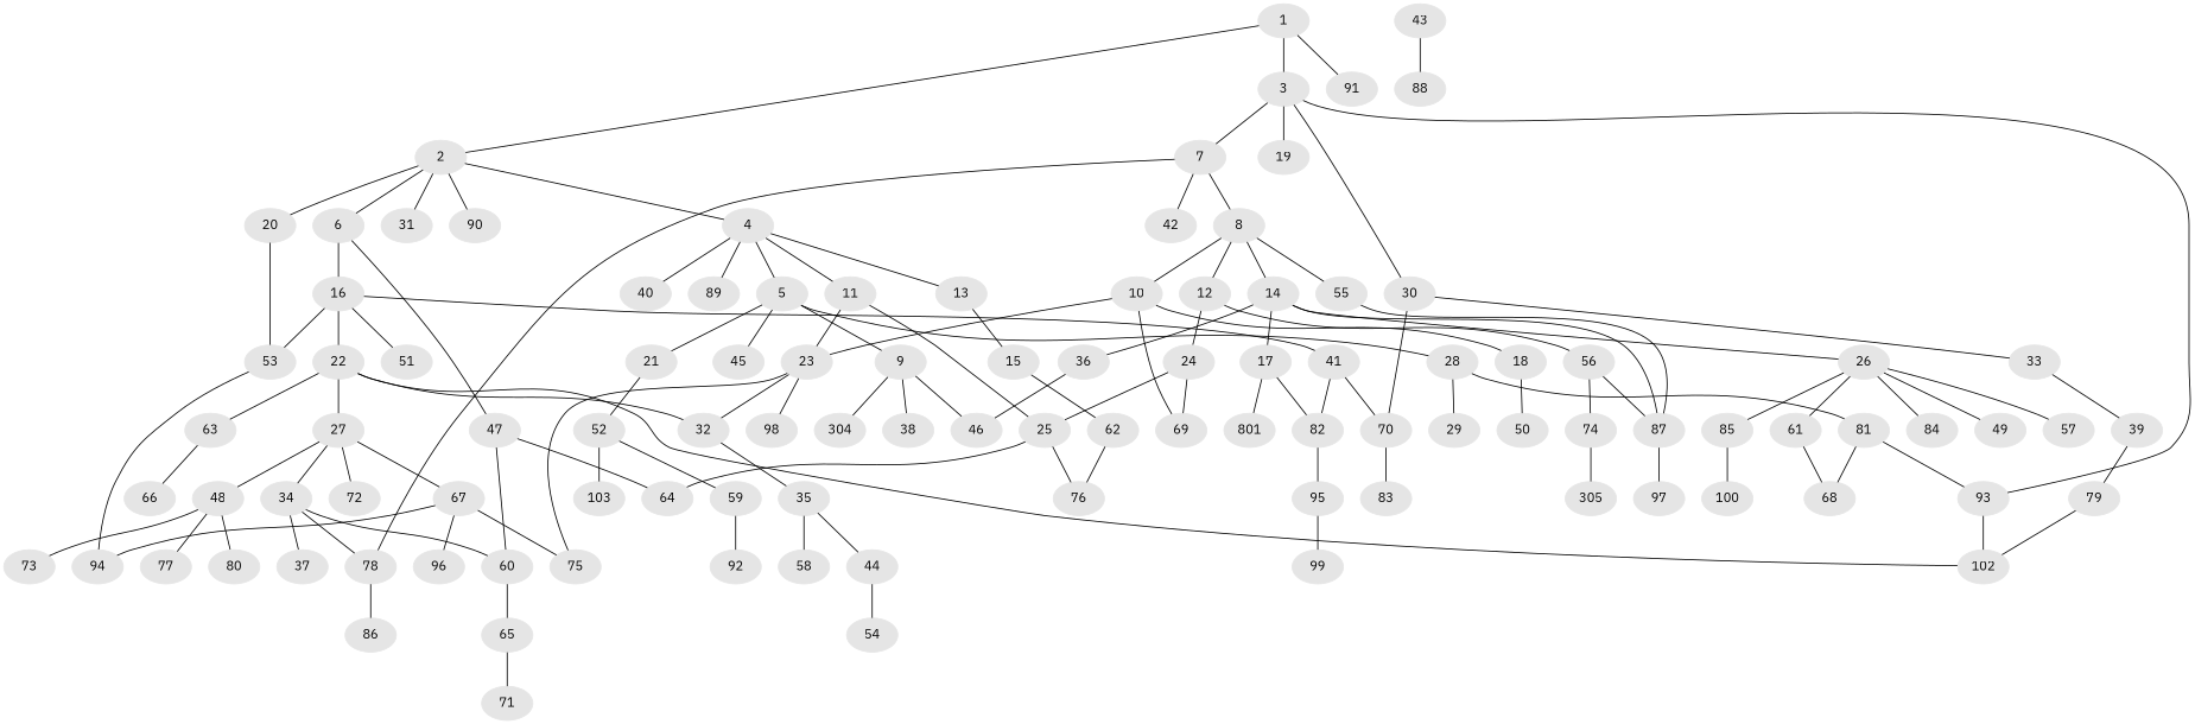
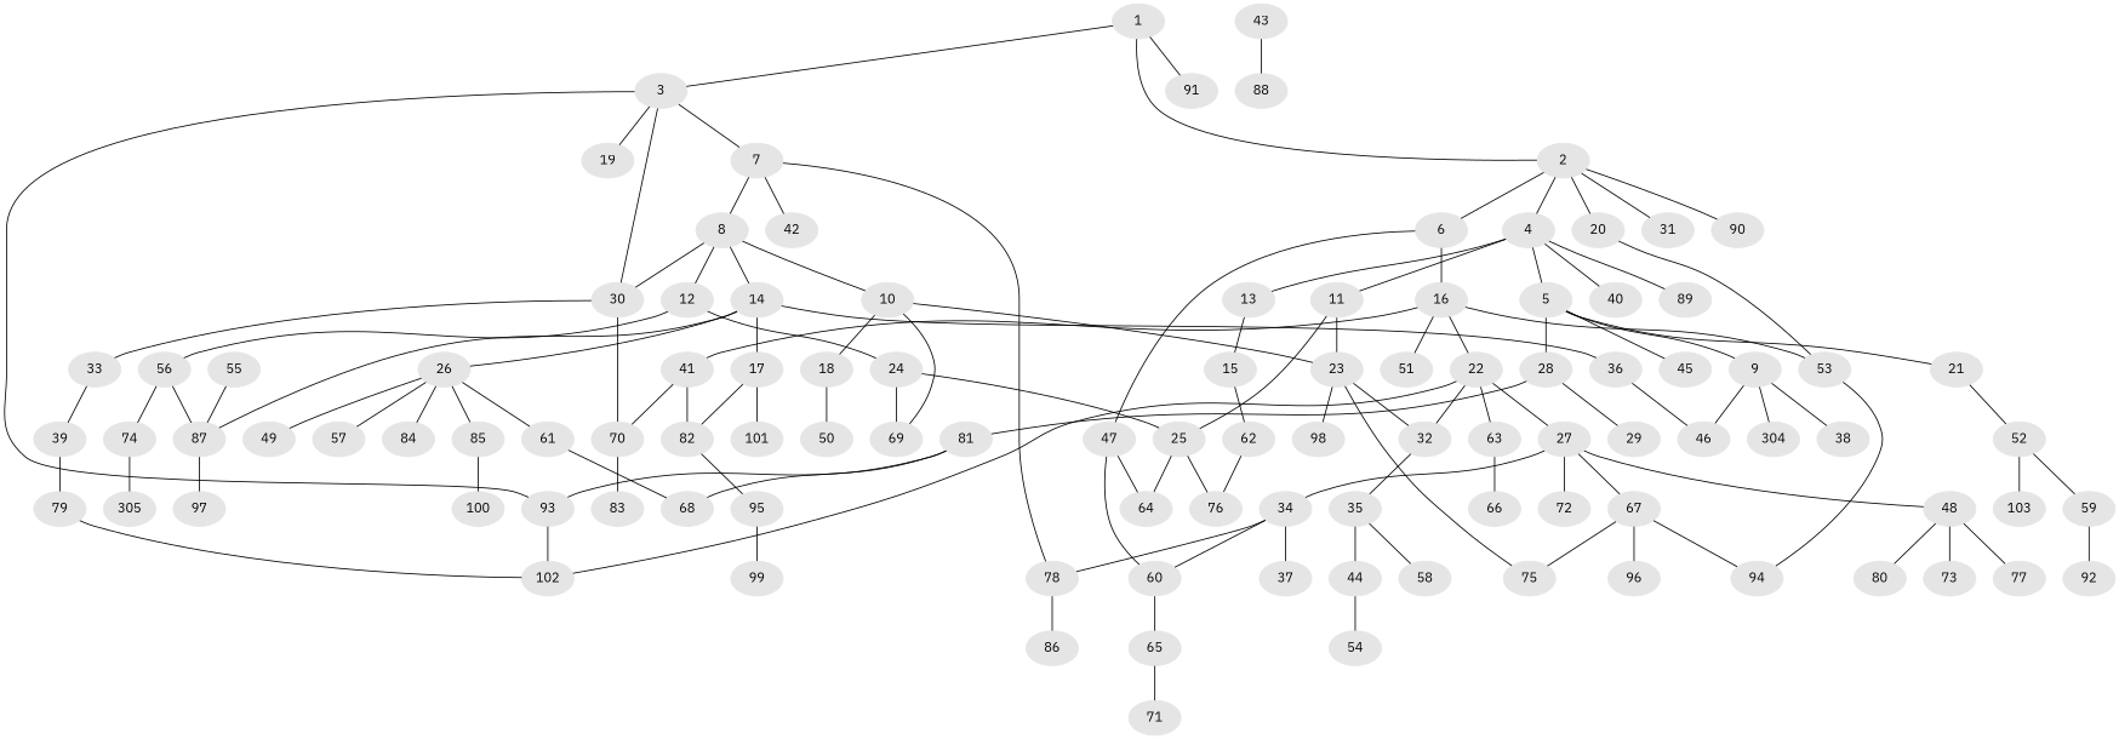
  graph {
    fontname="IBM Plex Sans"
    node [color=gray90 fontname="IBM Plex Sans" style=filled]
    edge [fontname="IBM Plex Sans"]
    1
    2
    3
    91
    4
    6
    20
    31
    90
    7
    19
    30
    93
    5
    11
    13
    40
    89
    16
    47
    53
    8
    42
    78
    33
    70
    102
    9
    21
    28
    45
    23
    25
    15
    38
    46
    n37 [label=304]
    52
    29
    81
    22
    41
    51
    64
    60
    10
    12
    14
    55
    86
    18
    69
    24
    56
    17
    26
    36
    87
    50
    32
    75
    98
    76
    74
    62
    82
-   101 [label=801]
+   101
    49
    57
    61
    84
    85
    97
    27
    63
    94
    95
    59
    103
    34
    48
    67
    72
    35
    66
    43
    88
    68
    100
    37
    73
    77
    80
    96
    39
    83
    44
    58
    79
    65
    54
    92
    n103 [label=305]
    71
    99
    1 -- 2
    1 -- 3
    1 -- 91
    2 -- 4
    2 -- 6
    2 -- 20
    2 -- 31
    2 -- 90
    3 -- 7
    3 -- 19
    3 -- 30
    3 -- 93
    4 -- 5
    4 -- 11
    4 -- 13
    4 -- 40
    4 -- 89
    6 -- 16
    6 -- 47
    20 -- 53
    7 -- 8
    7 -- 42
    7 -- 78
    30 -- 33
    30 -- 70
    93 -- 102
    5 -- 9
    5 -- 21
    5 -- 28
    5 -- 45
    11 -- 23
    11 -- 25
    13 -- 15
    16 -- 53
    16 -- 22
    16 -- 41
    16 -- 51
    47 -- 64
    47 -- 60
    53 -- 94
    8 -- 10
    8 -- 12
    8 -- 14
-   8 -- 55
+   8 -- 30
    78 -- 86
    33 -- 39
    70 -- 83
    9 -- 38
    9 -- 46
    9 -- n37
    21 -- 52
    28 -- 29
    28 -- 81
    23 -- 32
    23 -- 75
    23 -- 98
    25 -- 64
    25 -- 76
    15 -- 62
    52 -- 59
    52 -- 103
    81 -- 93
    81 -- 68
    22 -- 102
    22 -- 32
    22 -- 27
    22 -- 63
    41 -- 70
    41 -- 82
    60 -- 65
    10 -- 23
    10 -- 18
    10 -- 69
    12 -- 24
    12 -- 56
    14 -- 17
    14 -- 26
    14 -- 36
    14 -- 87
    55 -- 87
    18 -- 50
    24 -- 25
    24 -- 69
    56 -- 87
    56 -- 74
    17 -- 82
    17 -- 101
    26 -- 49
    26 -- 57
    26 -- 61
    26 -- 84
    26 -- 85
    36 -- 46
    87 -- 97
    32 -- 35
    74 -- n103
    62 -- 76
    82 -- 95
    61 -- 68
    85 -- 100
    27 -- 34
    27 -- 48
    27 -- 67
    27 -- 72
    63 -- 66
    95 -- 99
    59 -- 92
    34 -- 78
    34 -- 60
    34 -- 37
    48 -- 73
    48 -- 77
    48 -- 80
    67 -- 75
    67 -- 94
    67 -- 96
    35 -- 44
    35 -- 58
    43 -- 88
    39 -- 79
    44 -- 54
    79 -- 102
    65 -- 71
  }
